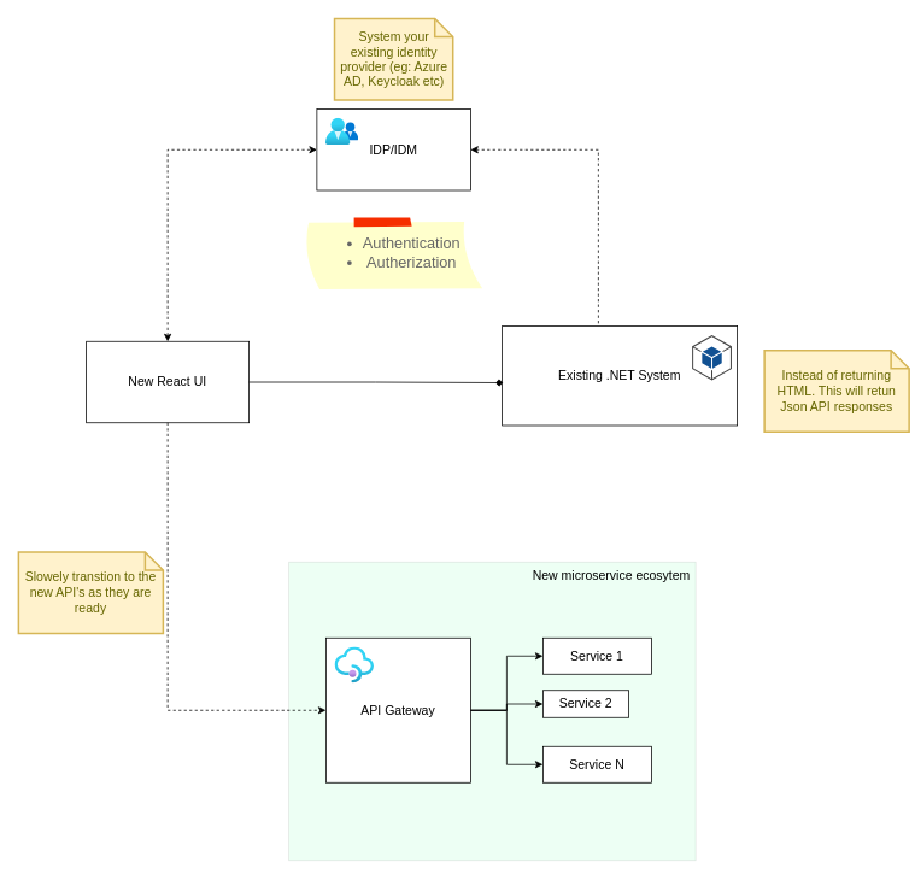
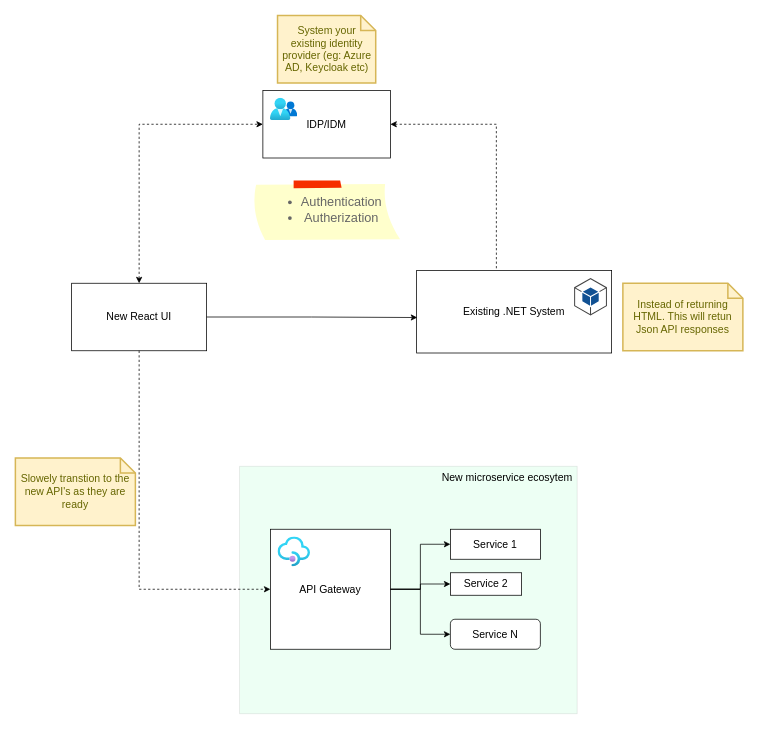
  <mxCell id="0" />
  <mxCell id="1" parent="0" />
  <mxCell id="2" value="&lt;blockquote style=&quot;margin: 0 0 0 40px ; border: none ; padding: 0px&quot;&gt;&lt;br&gt;&lt;/blockquote&gt;" style="rounded=0;whiteSpace=wrap;html=1;fontSize=14;fillColor=#52FF91;opacity=10;align=right;" vertex="1" parent="1"><mxGeometry x="319" y="621" width="450" height="330" as="geometry" /></mxCell>
  <mxCell id="3" value="" style="group" vertex="1" connectable="0" parent="1"><mxGeometry x="95" y="377" width="180" height="90" as="geometry" /></mxCell>
  <mxCell id="4" value="&lt;font style=&quot;font-size: 14px&quot;&gt;New React UI&lt;/font&gt;" style="rounded=0;whiteSpace=wrap;html=1;" vertex="1" parent="3"><mxGeometry width="180" height="90" as="geometry" /></mxCell>
  <mxCell id="5" value="" style="shape=image;html=1;verticalAlign=top;verticalLabelPosition=bottom;labelBackgroundColor=#ffffff;imageAspect=0;aspect=fixed;image=https://cdn1.iconfinder.com/data/icons/unicons-line-vol-5/24/react-128.png" vertex="1" parent="3"><mxGeometry x="4" y="3" width="40" height="40" as="geometry" /></mxCell>
  <mxCell id="6" value="" style="group" vertex="1" connectable="0" parent="1"><mxGeometry x="555" y="360" width="260" height="110" as="geometry" /></mxCell>
  <mxCell id="7" value="Existing .NET System" style="rounded=0;whiteSpace=wrap;html=1;fontSize=14;" vertex="1" parent="6"><mxGeometry width="260" height="110" as="geometry" /></mxCell>
  <mxCell id="8" value="" style="outlineConnect=0;dashed=0;verticalLabelPosition=bottom;verticalAlign=top;align=center;html=1;shape=mxgraph.aws3.android;fillColor=#115193;gradientColor=none;fontSize=14;" vertex="1" parent="6"><mxGeometry x="210" y="10" width="43.75" height="50" as="geometry" /></mxCell>
- <mxCell id="9" value="Instead of returning HTML. This will retun Json API responses" style="shape=note;strokeWidth=2;fontSize=14;size=20;whiteSpace=wrap;html=1;fillColor=#fff2cc;strokeColor=#d6b656;fontColor=#666600;" vertex="1" parent="1"><mxGeometry x="845" y="387" width="160" height="90" as="geometry" /></mxCell>
- <mxCell id="10" style="edgeStyle=orthogonalEdgeStyle;rounded=0;orthogonalLoop=1;jettySize=auto;html=1;entryX=0.003;entryY=0.57;entryDx=0;entryDy=0;entryPerimeter=0;fontSize=14;endArrow=diamond;" edge="1" parent="1" source="4" target="7"><mxGeometry relative="1" as="geometry" /></mxCell>
+ <mxCell id="9" value="Instead of returning HTML. This will retun Json API responses" style="shape=note;strokeWidth=2;fontSize=14;size=20;whiteSpace=wrap;html=1;fillColor=#fff2cc;strokeColor=#d6b656;fontColor=#666600;" vertex="1" parent="1"><mxGeometry x="830" y="377" width="160" height="90" as="geometry" /></mxCell>
+ <mxCell id="10" style="edgeStyle=orthogonalEdgeStyle;rounded=0;orthogonalLoop=1;jettySize=auto;html=1;entryX=0.003;entryY=0.57;entryDx=0;entryDy=0;entryPerimeter=0;fontSize=14;" edge="1" parent="1" source="4" target="7"><mxGeometry relative="1" as="geometry" /></mxCell>
  <mxCell id="11" value="" style="group" vertex="1" connectable="0" parent="1"><mxGeometry x="350" y="120" width="170" height="90" as="geometry" /></mxCell>
  <mxCell id="12" value="IDP/IDM" style="rounded=0;whiteSpace=wrap;html=1;fontSize=14;" vertex="1" parent="11"><mxGeometry width="170" height="90" as="geometry" /></mxCell>
  <mxCell id="13" value="" style="aspect=fixed;html=1;points=[];align=center;image;fontSize=12;image=img/lib/azure2/identity/Groups.svg;" vertex="1" parent="11"><mxGeometry x="10" y="10" width="36.43" height="30" as="geometry" /></mxCell>
  <mxCell id="14" style="edgeStyle=orthogonalEdgeStyle;rounded=0;orthogonalLoop=1;jettySize=auto;html=1;entryX=0;entryY=0.5;entryDx=0;entryDy=0;fontSize=14;dashed=1;startArrow=classic;startFill=1;" edge="1" parent="1" source="4" target="12"><mxGeometry relative="1" as="geometry"><Array as="points"><mxPoint x="185" y="165" /></Array></mxGeometry></mxCell>
  <mxCell id="15" style="edgeStyle=orthogonalEdgeStyle;rounded=0;orthogonalLoop=1;jettySize=auto;html=1;entryX=0.409;entryY=0;entryDx=0;entryDy=0;entryPerimeter=0;dashed=1;fontSize=14;startArrow=classic;startFill=1;endArrow=none;" edge="1" parent="1" source="12" target="7"><mxGeometry relative="1" as="geometry" /></mxCell>
  <mxCell id="16" value="System your existing identity provider (eg: Azure AD, Keycloak etc)" style="shape=note;strokeWidth=2;fontSize=14;size=20;whiteSpace=wrap;html=1;fillColor=#fff2cc;strokeColor=#d6b656;fontColor=#666600;" vertex="1" parent="1"><mxGeometry x="369.54" y="20" width="130.91" height="90" as="geometry" /></mxCell>
  <mxCell id="17" value="&lt;ul&gt;&lt;li&gt;Authentication&lt;/li&gt;&lt;li&gt;Autherization&lt;/li&gt;&lt;/ul&gt;" style="strokeWidth=1;shadow=0;dashed=0;align=center;html=1;shape=mxgraph.mockup.text.stickyNote2;fontColor=#666666;mainText=;fontSize=17;whiteSpace=wrap;fillColor=#ffffcc;strokeColor=#F62E00;" vertex="1" parent="1"><mxGeometry x="334.99" y="240" width="200" height="80" as="geometry" /></mxCell>
  <mxCell id="18" value="" style="group" vertex="1" connectable="0" parent="1"><mxGeometry x="360" y="705" width="160" height="160" as="geometry" /></mxCell>
  <mxCell id="19" value="API Gateway" style="whiteSpace=wrap;html=1;aspect=fixed;fontSize=14;" vertex="1" parent="18"><mxGeometry width="160" height="160" as="geometry" /></mxCell>
  <mxCell id="20" value="" style="aspect=fixed;html=1;points=[];align=center;image;fontSize=12;image=img/lib/azure2/app_services/API_Management_Services.svg;" vertex="1" parent="18"><mxGeometry x="10" y="10" width="43.33" height="40" as="geometry" /></mxCell>
  <mxCell id="21" value="Service 2" style="rounded=0;whiteSpace=wrap;html=1;fontSize=14;" vertex="1" parent="1"><mxGeometry x="600" y="763" width="95" height="30" as="geometry" /></mxCell>
  <mxCell id="22" value="Service 1" style="rounded=0;whiteSpace=wrap;html=1;fontSize=14;" vertex="1" parent="1"><mxGeometry x="600" y="705" width="120" height="40" as="geometry" /></mxCell>
- <mxCell id="23" value="Service N" style="rounded=0;whiteSpace=wrap;html=1;fontSize=14;" vertex="1" parent="1"><mxGeometry x="600" y="825" width="120" height="40" as="geometry" /></mxCell>
+ <mxCell id="23" value="Service N" style="whiteSpace=wrap;html=1;fontSize=14;rounded=1;" vertex="1" parent="1"><mxGeometry x="600" y="825" width="120" height="40" as="geometry" /></mxCell>
  <mxCell id="24" style="edgeStyle=orthogonalEdgeStyle;rounded=0;orthogonalLoop=1;jettySize=auto;html=1;entryX=0;entryY=0.5;entryDx=0;entryDy=0;fontSize=14;startArrow=none;startFill=0;" edge="1" parent="1" source="19" target="22"><mxGeometry relative="1" as="geometry" /></mxCell>
  <mxCell id="25" style="edgeStyle=orthogonalEdgeStyle;rounded=0;orthogonalLoop=1;jettySize=auto;html=1;entryX=0;entryY=0.5;entryDx=0;entryDy=0;fontSize=14;startArrow=none;startFill=0;" edge="1" parent="1" source="19" target="21"><mxGeometry relative="1" as="geometry" /></mxCell>
  <mxCell id="26" style="edgeStyle=orthogonalEdgeStyle;rounded=0;orthogonalLoop=1;jettySize=auto;html=1;fontSize=14;startArrow=none;startFill=0;" edge="1" parent="1" source="19" target="23"><mxGeometry relative="1" as="geometry" /></mxCell>
  <mxCell id="27" style="edgeStyle=orthogonalEdgeStyle;rounded=0;orthogonalLoop=1;jettySize=auto;html=1;entryX=0;entryY=0.5;entryDx=0;entryDy=0;dashed=1;fontSize=14;startArrow=none;startFill=0;" edge="1" parent="1" source="4" target="19"><mxGeometry relative="1" as="geometry"><Array as="points"><mxPoint x="185" y="785" /></Array></mxGeometry></mxCell>
  <mxCell id="28" value="Slowely transtion to the new API's as they are ready" style="shape=note;strokeWidth=2;fontSize=14;size=20;whiteSpace=wrap;html=1;fillColor=#fff2cc;strokeColor=#d6b656;fontColor=#666600;" vertex="1" parent="1"><mxGeometry x="20" y="610" width="160" height="90" as="geometry" /></mxCell>
  <mxCell id="29" value="New microservice ecosytem" style="text;html=1;strokeColor=none;fillColor=none;align=center;verticalAlign=middle;whiteSpace=wrap;rounded=0;fontSize=14;opacity=10;" vertex="1" parent="1"><mxGeometry x="581" y="621" width="190" height="30" as="geometry" /></mxCell>
